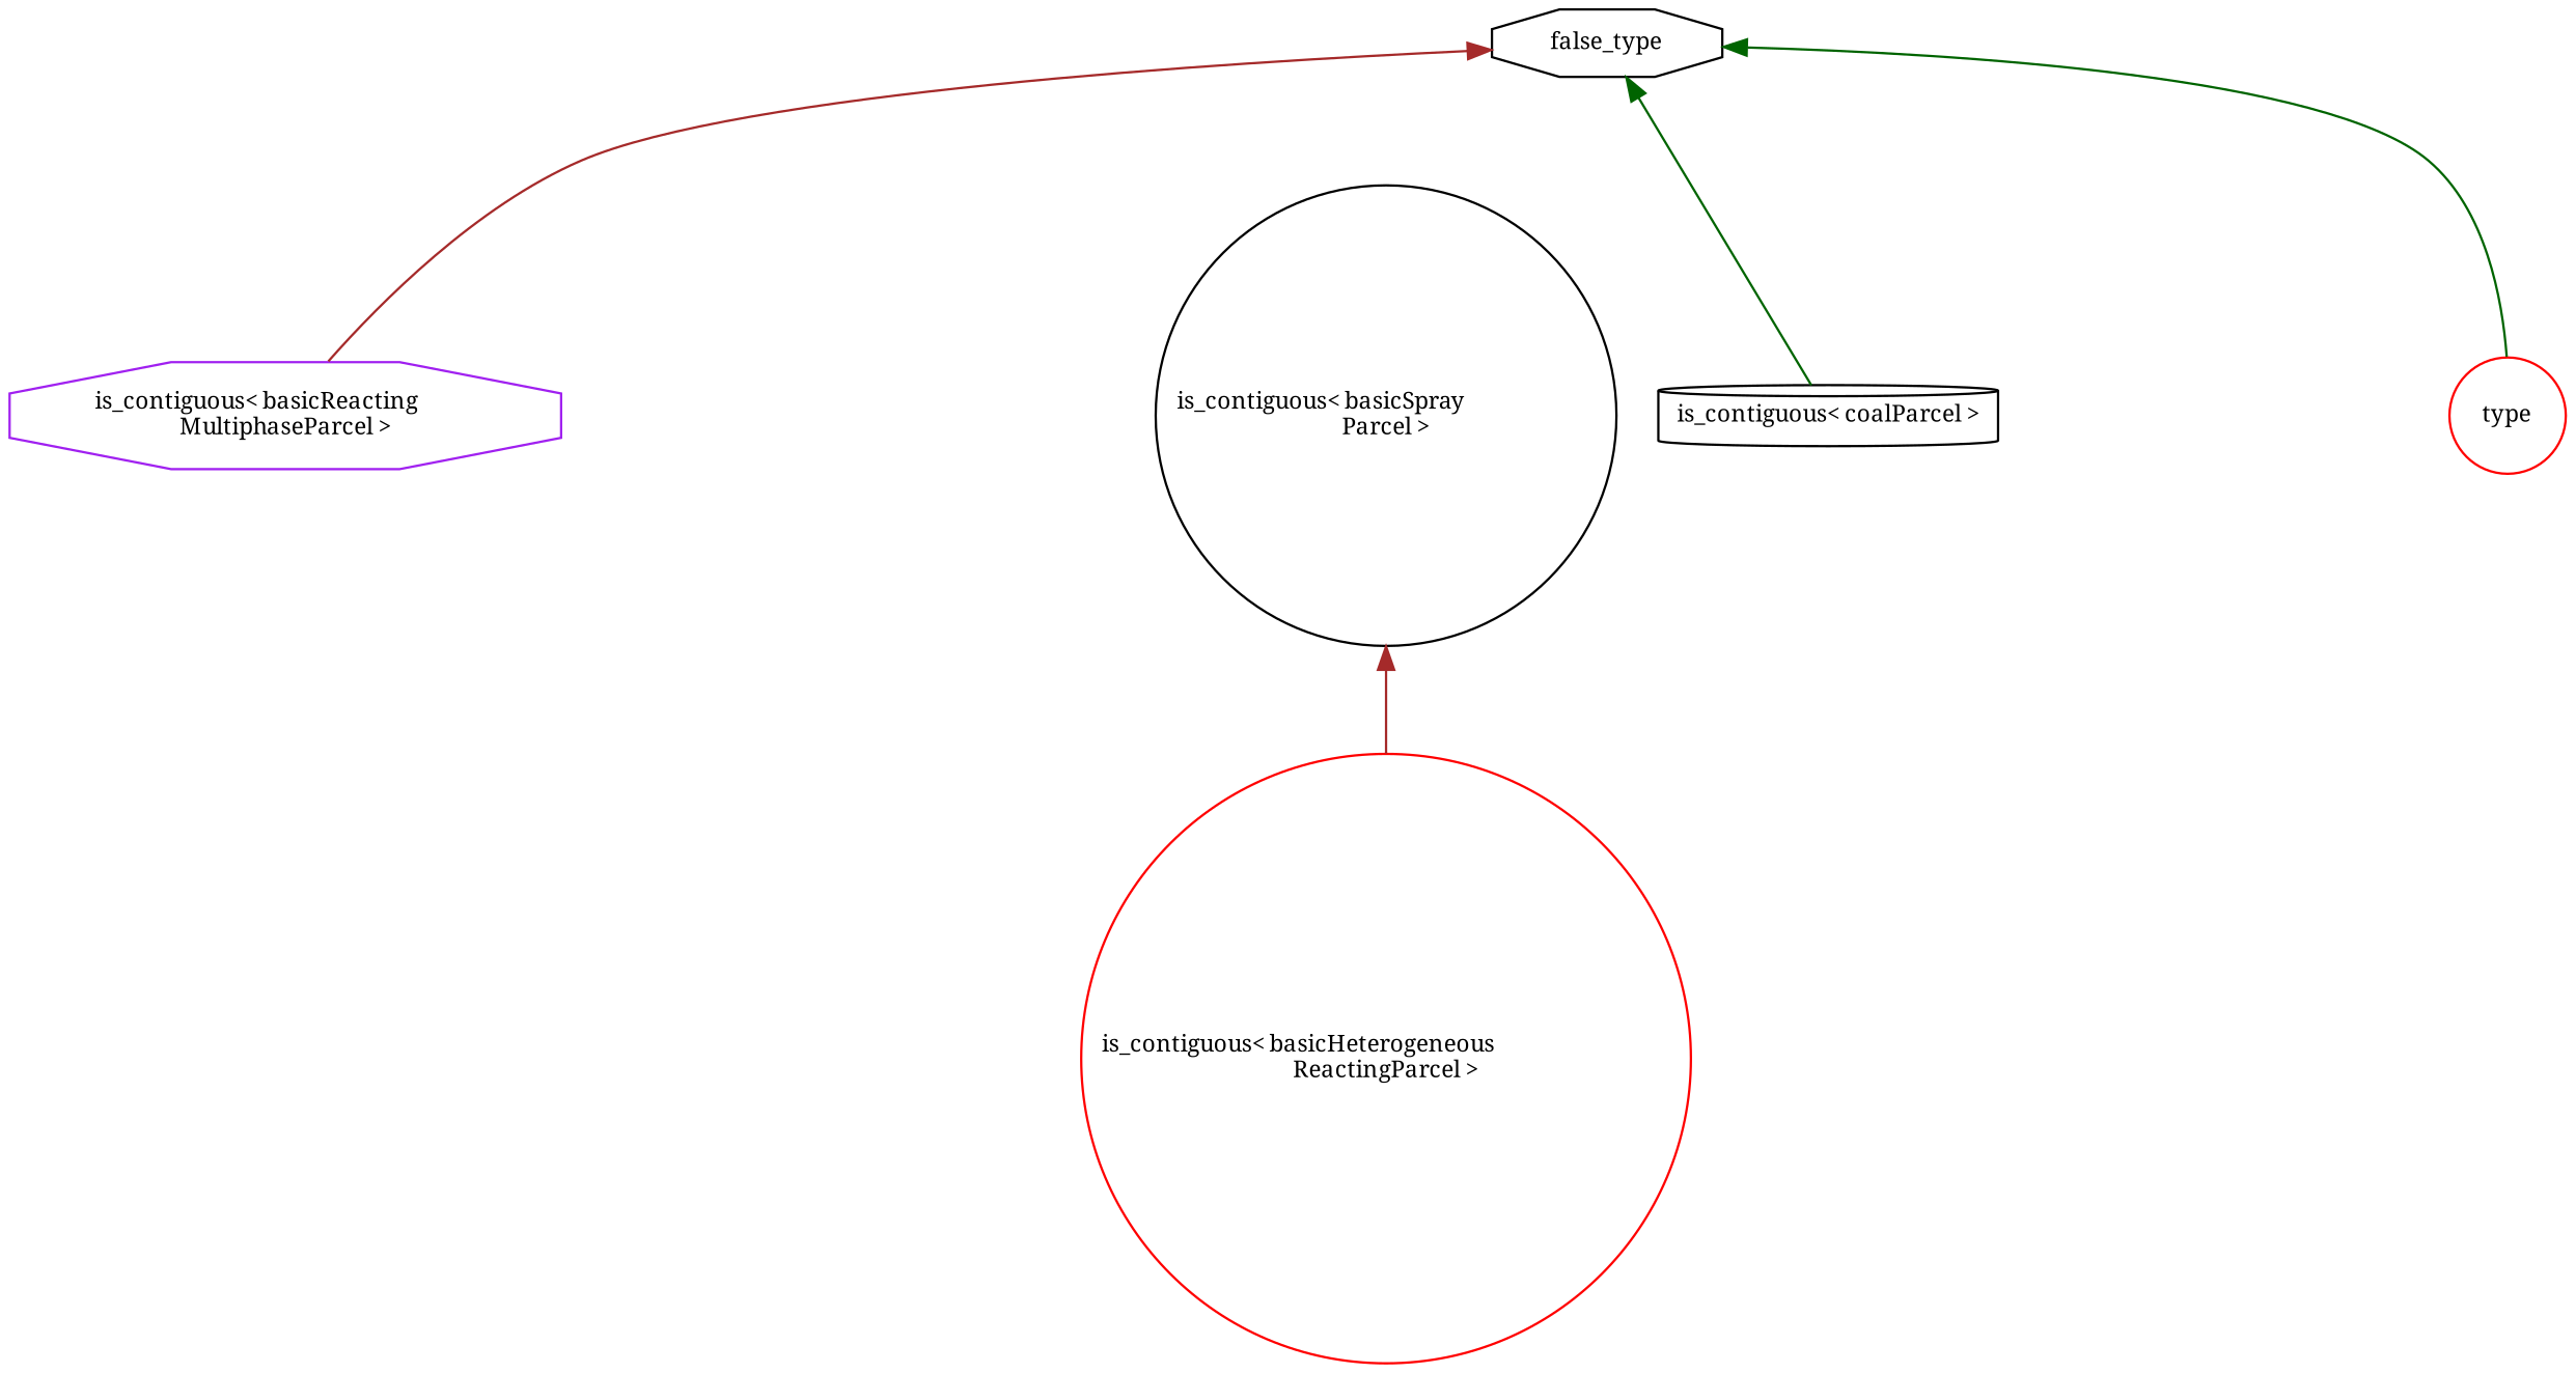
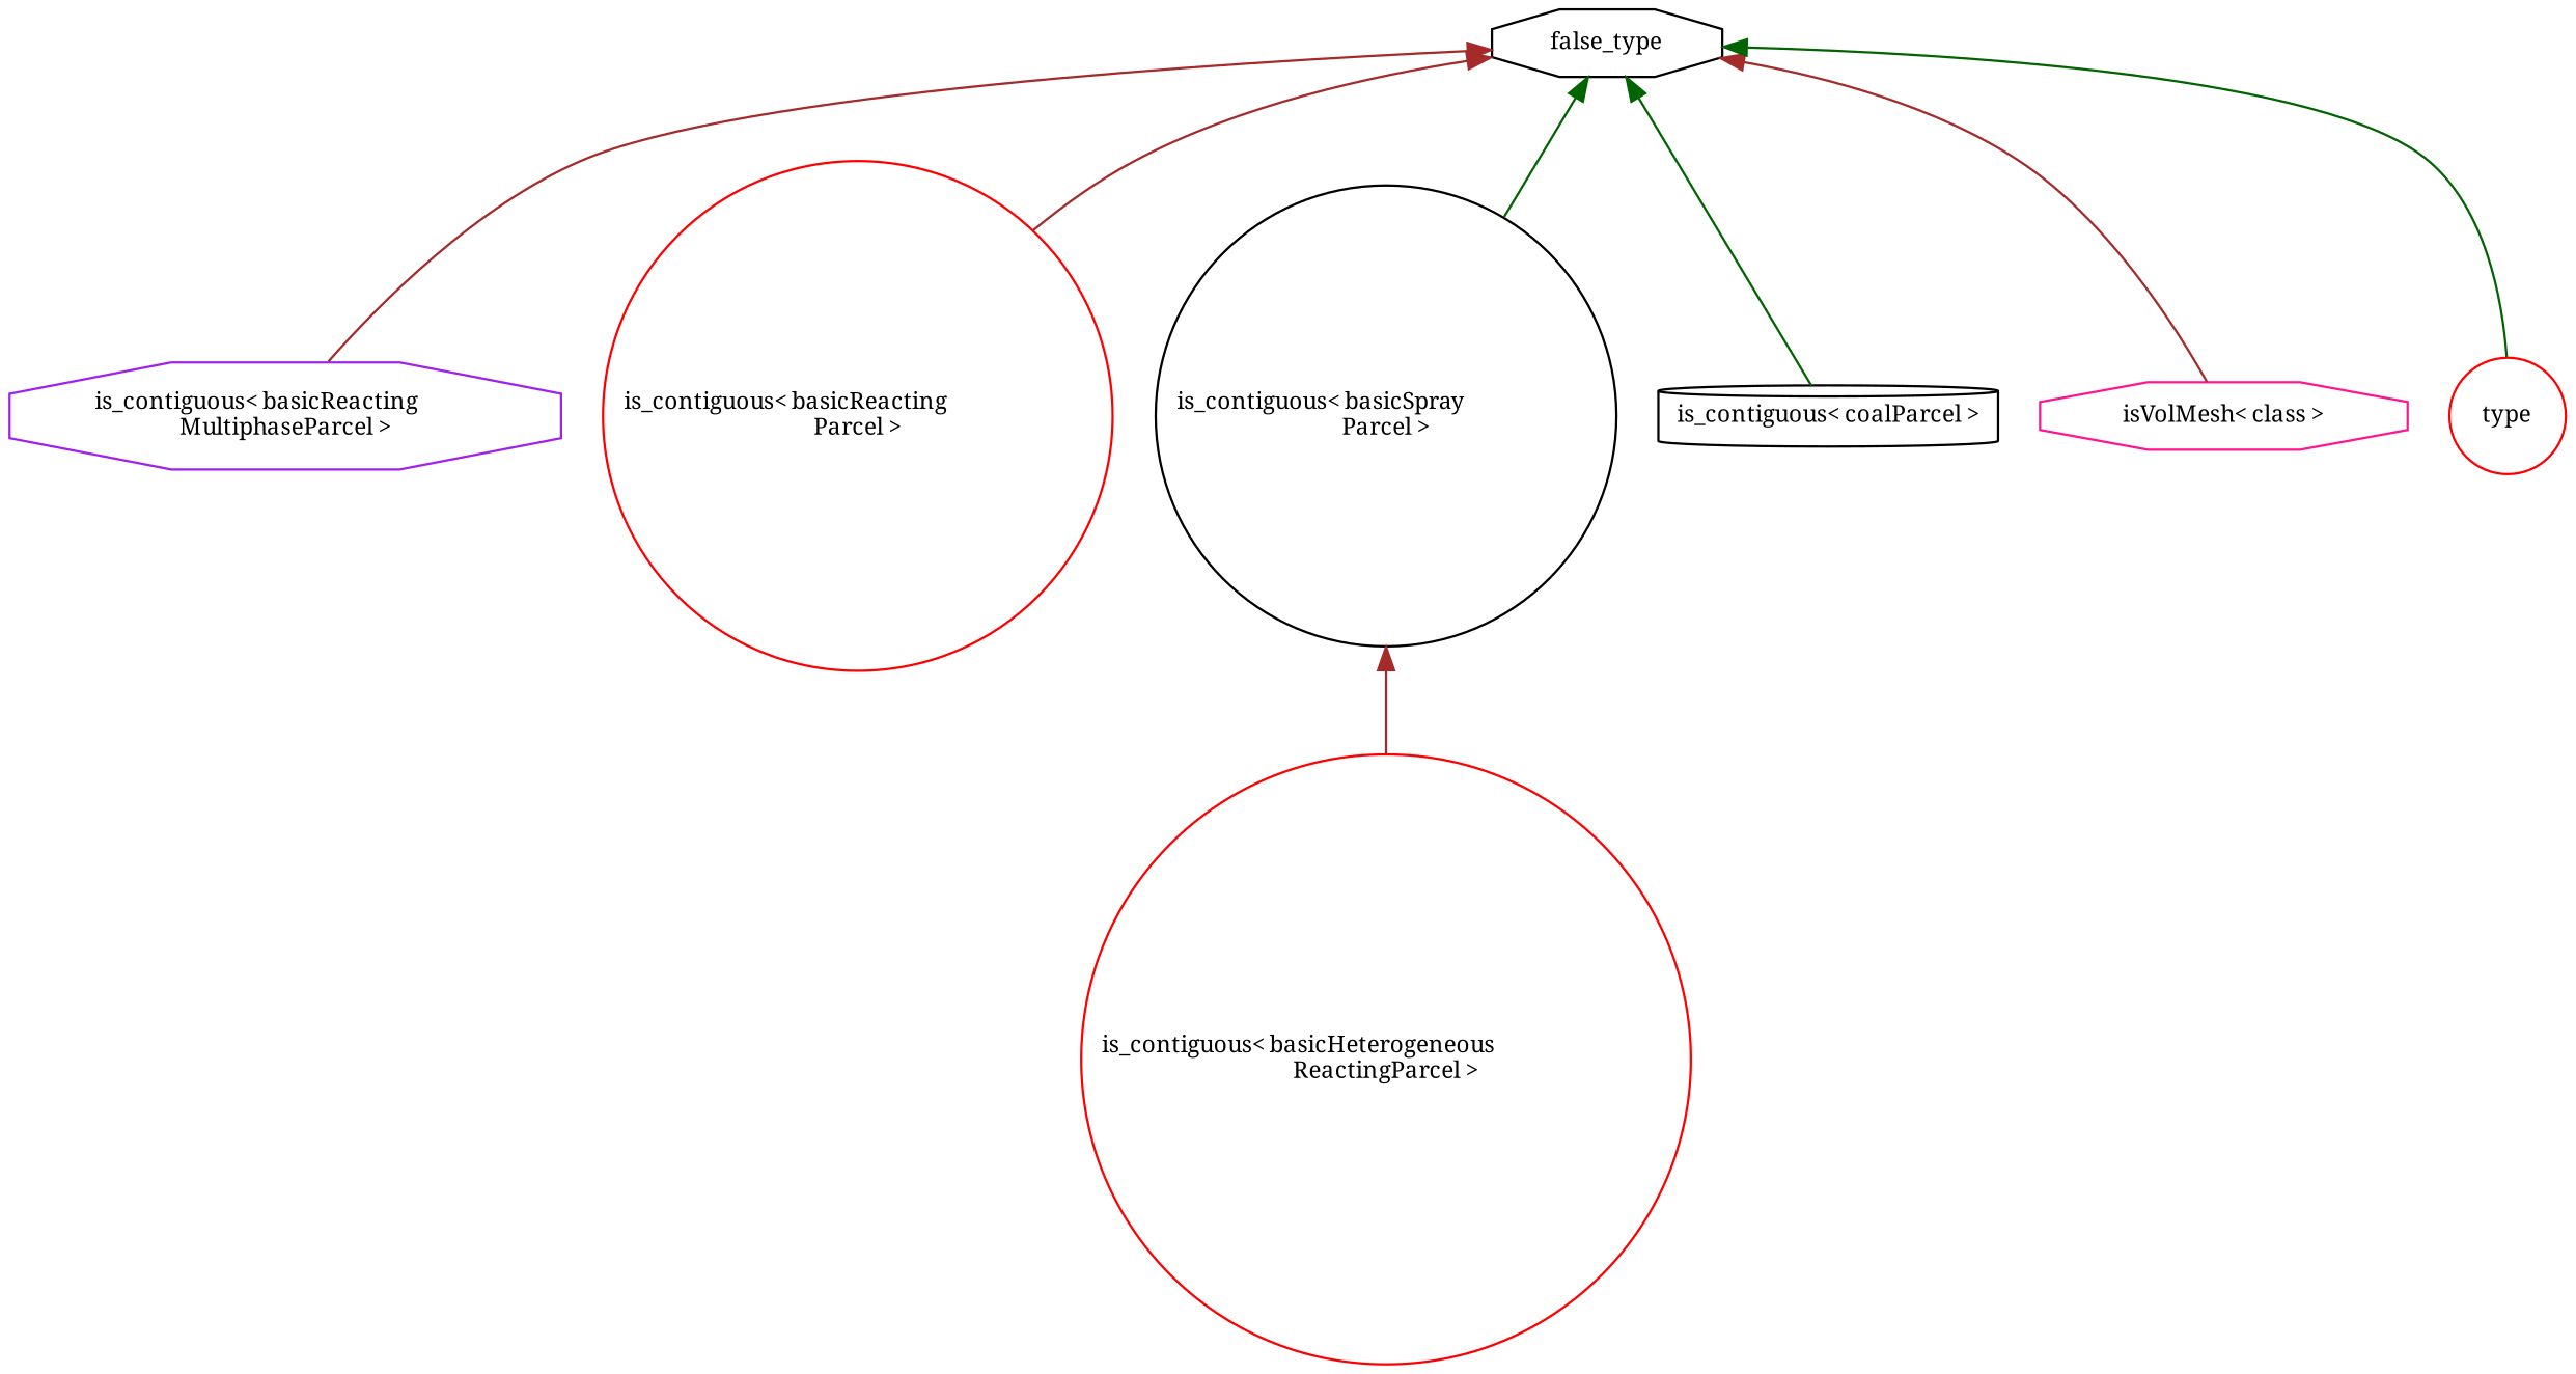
  digraph {
    fontname="Noto Serif"
    rankdir=TB
    node [color=black fontname="Noto Serif" fontsize=10 shape=circle]
    edge [color=brown dir=back fontname="Noto Serif" fontsize=10 labelfontname=Helvetica labelfontsize=10 style=solid]
    n1 [height=0.2 label=false_type shape=octagon width=0.4]
    n2 [color=purple height=0.2 label="is_contiguous\< basicReacting\lMultiphaseParcel \>" shape=octagon width=0.4]
+   n3 [color=red height=0.2 label="is_contiguous\< basicReacting\lParcel \>" width=0.4]
    n4 [height=0.2 label="is_contiguous\< basicSpray\lParcel \>" width=0.4]
    n5 [height=0.2 label="is_contiguous\< coalParcel \>" shape=cylinder width=0.4]
+   n6 [color=deeppink height=0.2 label="isVolMesh\< class \>" shape=octagon width=0.4]
    n7 [color=red height=0.2 label=type width=0.4]
    n8 [color=red height=0.2 label="is_contiguous\< basicHeterogeneous\lReactingParcel \>" width=0.4]
    n1 -> n2
+   n1 -> n3
+   n1 -> n4 [color=darkgreen]
    n1 -> n5 [color=darkgreen]
+   n1 -> n6
    n1 -> n7 [color=darkgreen]
    n4 -> n8
  }
